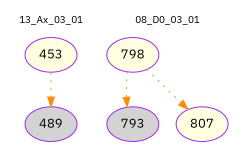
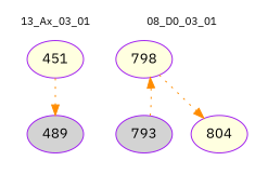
  digraph {
    fontname="IBM Plex Sans"
    node [color=purple fillcolor=lightyellow fontname="IBM Plex Sans" style=filled]
    edge [color=darkorange fontname="IBM Plex Sans" style=dotted]
-   n1 [label=453]
+   n1 [label=451]
    n2 [fillcolor=lightgrey label=489]
    n3 [label=798]
    n4 [fillcolor=lightgrey label=793]
-   n5 [label=807]
+   n5 [label=804]
    subgraph cluster_1 {
      color=white
      fontsize=10
      label="13_Ax_03_01"
      n1
      n2
    }
    subgraph cluster_2 {
      color=white
      fontsize=10
      label="08_D0_03_01"
      n3
      n4
      n5
    }
    n1 -> n2
-   n3 -> n4
+   n4 -> n3
    n3 -> n5
  }
